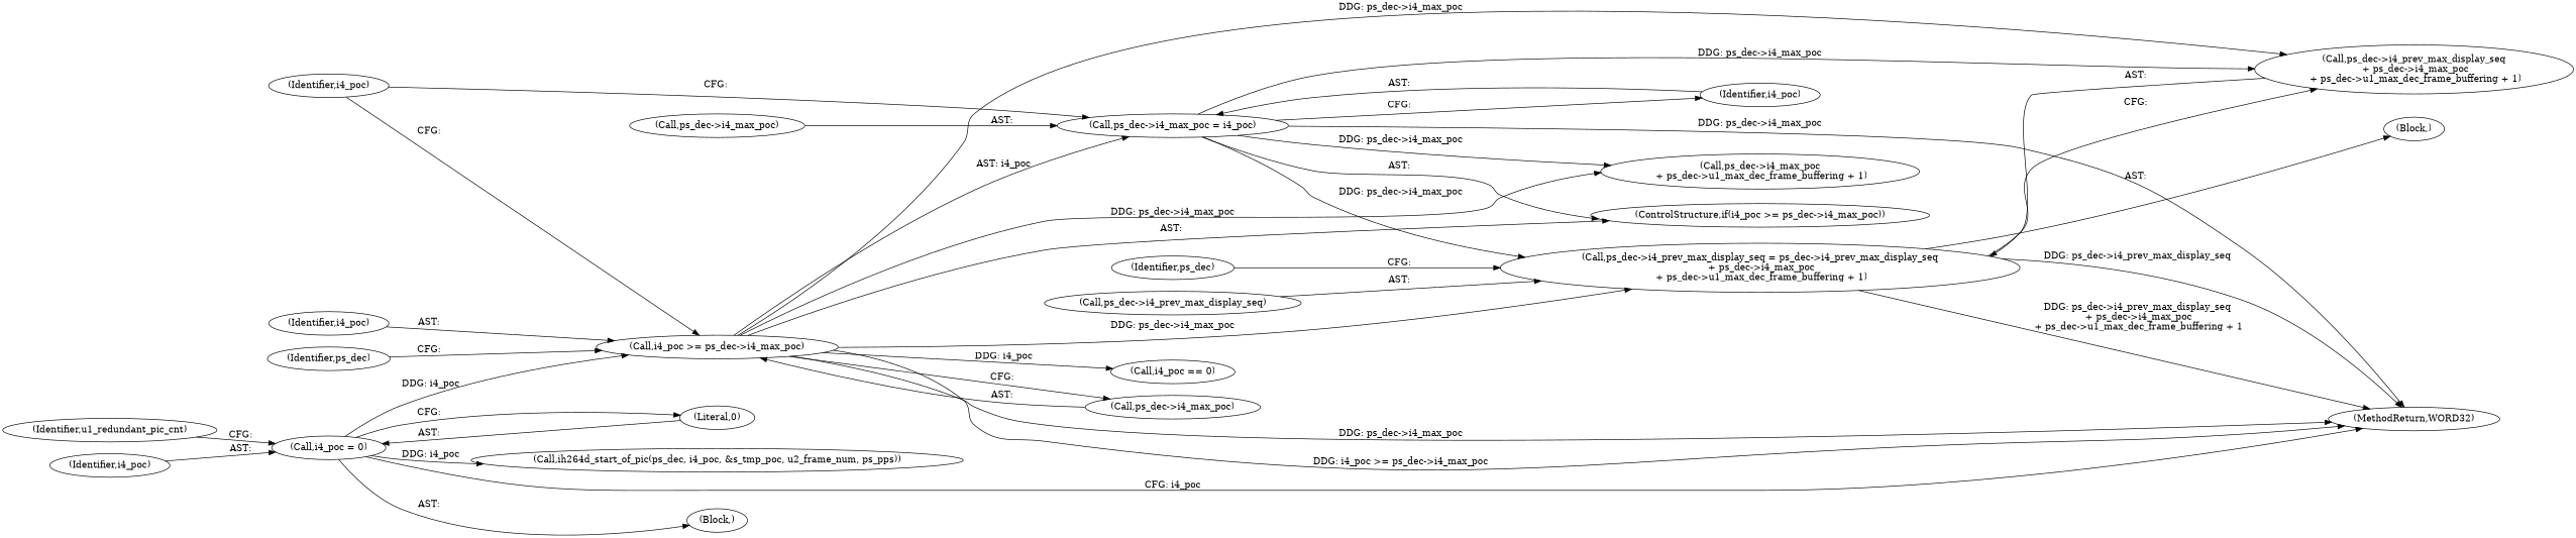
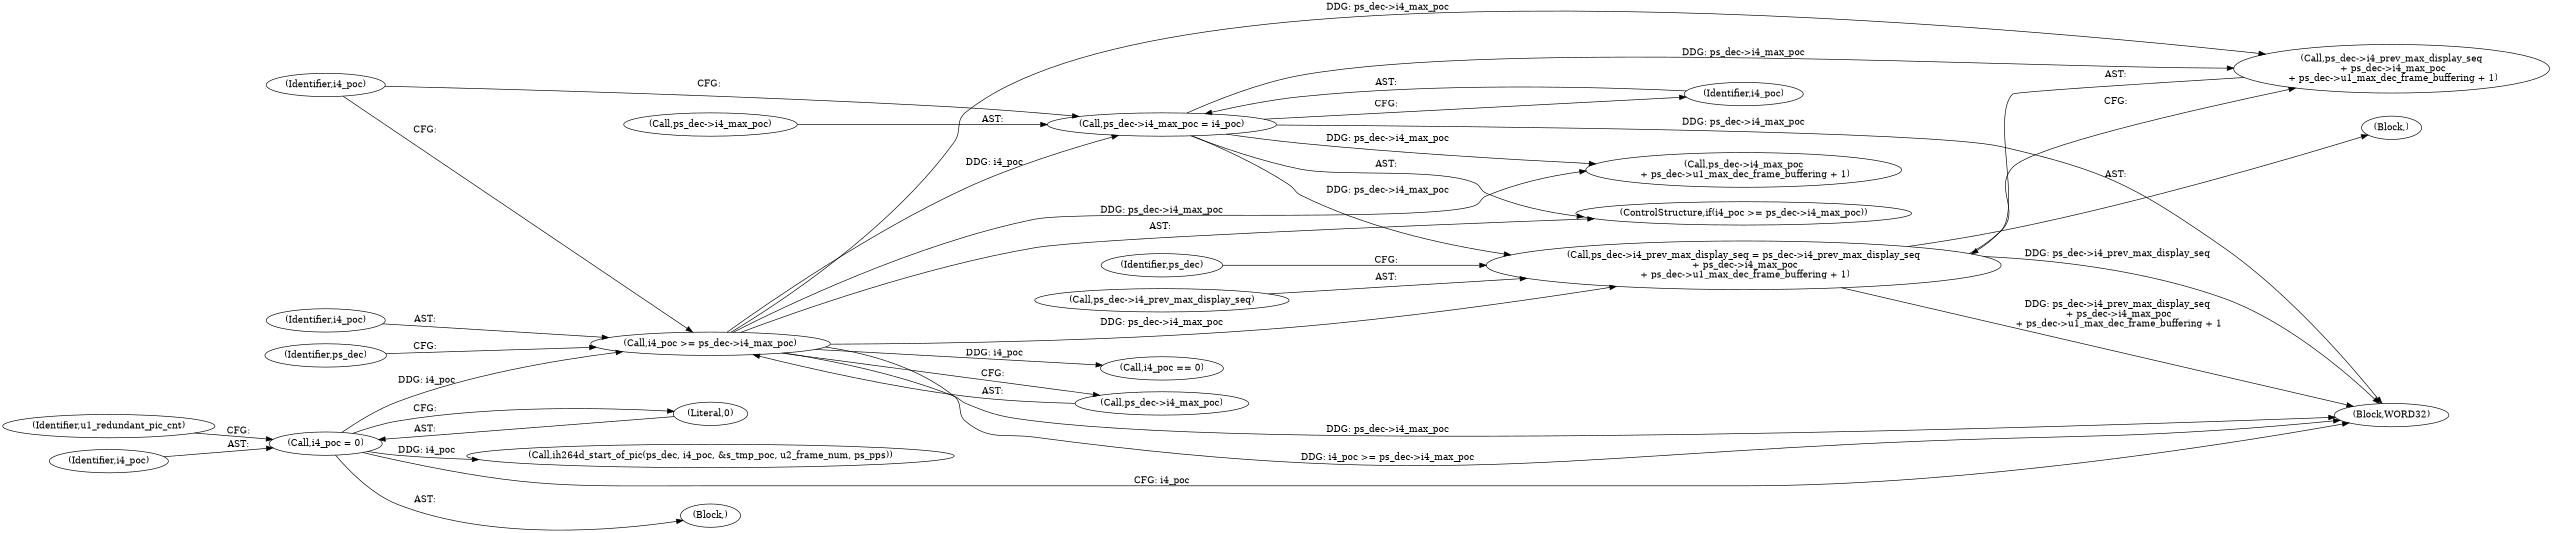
  digraph {
    rankdir=LR
    n1 [label="(Call,ps_dec->i4_prev_max_display_seq = ps_dec->i4_prev_max_display_seq\n + ps_dec->i4_max_poc\n + ps_dec->u1_max_dec_frame_buffering + 1)"]
-   n2 [label="(MethodReturn,WORD32)"]
+   n2 [label="(Block,WORD32)"]
    n3 [label="(Call,ps_dec->i4_prev_max_display_seq\n + ps_dec->i4_max_poc\n + ps_dec->u1_max_dec_frame_buffering + 1)"]
    n4 [label="(Block,)"]
    n5 [label="(Call,i4_poc >= ps_dec->i4_max_poc)"]
    n6 [label="(Call,ps_dec->i4_max_poc = i4_poc)"]
    n7 [label="(ControlStructure,if(i4_poc >= ps_dec->i4_max_poc))"]
    n8 [label="(Call,ps_dec->i4_max_poc\n + ps_dec->u1_max_dec_frame_buffering + 1)"]
    n9 [label="(Call,i4_poc == 0)"]
    n10 [label="(Call,ps_dec->i4_max_poc)"]
    n11 [label="(Identifier,i4_poc)"]
    n12 [label="(Call,i4_poc = 0)"]
    n13 [label="(Block,)"]
    n14 [label="(Literal,0)"]
    n15 [label="(Call,ih264d_start_of_pic(ps_dec, i4_poc, &s_tmp_poc, u2_frame_num, ps_pps))"]
    n16 [label="(Call,ps_dec->i4_max_poc)"]
    n17 [label="(Identifier,i4_poc)"]
    n18 [label="(Identifier,ps_dec)"]
    n19 [label="(Identifier,i4_poc)"]
    n20 [label="(Call,ps_dec->i4_prev_max_display_seq)"]
    n21 [label="(Identifier,u1_redundant_pic_cnt)"]
    n22 [label="(Identifier,i4_poc)"]
    n23 [label="(Identifier,ps_dec)"]
    n1 -> n2 [label="DDG: ps_dec->i4_prev_max_display_seq\n + ps_dec->i4_max_poc\n + ps_dec->u1_max_dec_frame_buffering + 1"]
    n1 -> n2 [label="DDG: ps_dec->i4_prev_max_display_seq"]
    n1 -> n3 [label="CFG: "]
    n1 -> n4 [label="AST: "]
    n3 -> n1 [label="AST: "]
    n5 -> n1 [label="DDG: ps_dec->i4_max_poc"]
    n5 -> n2 [label="DDG: ps_dec->i4_max_poc"]
    n5 -> n2 [label="DDG: i4_poc >= ps_dec->i4_max_poc"]
    n5 -> n3 [label="DDG: ps_dec->i4_max_poc"]
-   n5 -> n6 [label="AST: i4_poc"]
+   n5 -> n6 [label="DDG: i4_poc"]
    n5 -> n7 [label="AST: "]
    n5 -> n8 [label="DDG: ps_dec->i4_max_poc"]
    n5 -> n9 [label="DDG: i4_poc"]
    n5 -> n10 [label="CFG: "]
    n6 -> n1 [label="DDG: ps_dec->i4_max_poc"]
    n6 -> n2 [label="DDG: ps_dec->i4_max_poc"]
    n6 -> n3 [label="DDG: ps_dec->i4_max_poc"]
    n6 -> n7 [label="AST: "]
    n6 -> n8 [label="DDG: ps_dec->i4_max_poc"]
    n6 -> n11 [label="CFG: "]
    n10 -> n5 [label="AST: "]
    n11 -> n6 [label="AST: "]
    n12 -> n2 [label="CFG: i4_poc"]
    n12 -> n5 [label="DDG: i4_poc"]
    n12 -> n13 [label="AST: "]
    n12 -> n14 [label="CFG: "]
    n12 -> n15 [label="DDG: i4_poc"]
    n14 -> n12 [label="AST: "]
    n16 -> n6 [label="AST: "]
    n17 -> n5 [label="CFG: "]
    n17 -> n6 [label="CFG: "]
    n18 -> n1 [label="CFG: "]
    n19 -> n5 [label="AST: "]
    n20 -> n1 [label="AST: "]
    n21 -> n12 [label="CFG: "]
    n22 -> n12 [label="AST: "]
    n23 -> n5 [label="CFG: "]
  }
